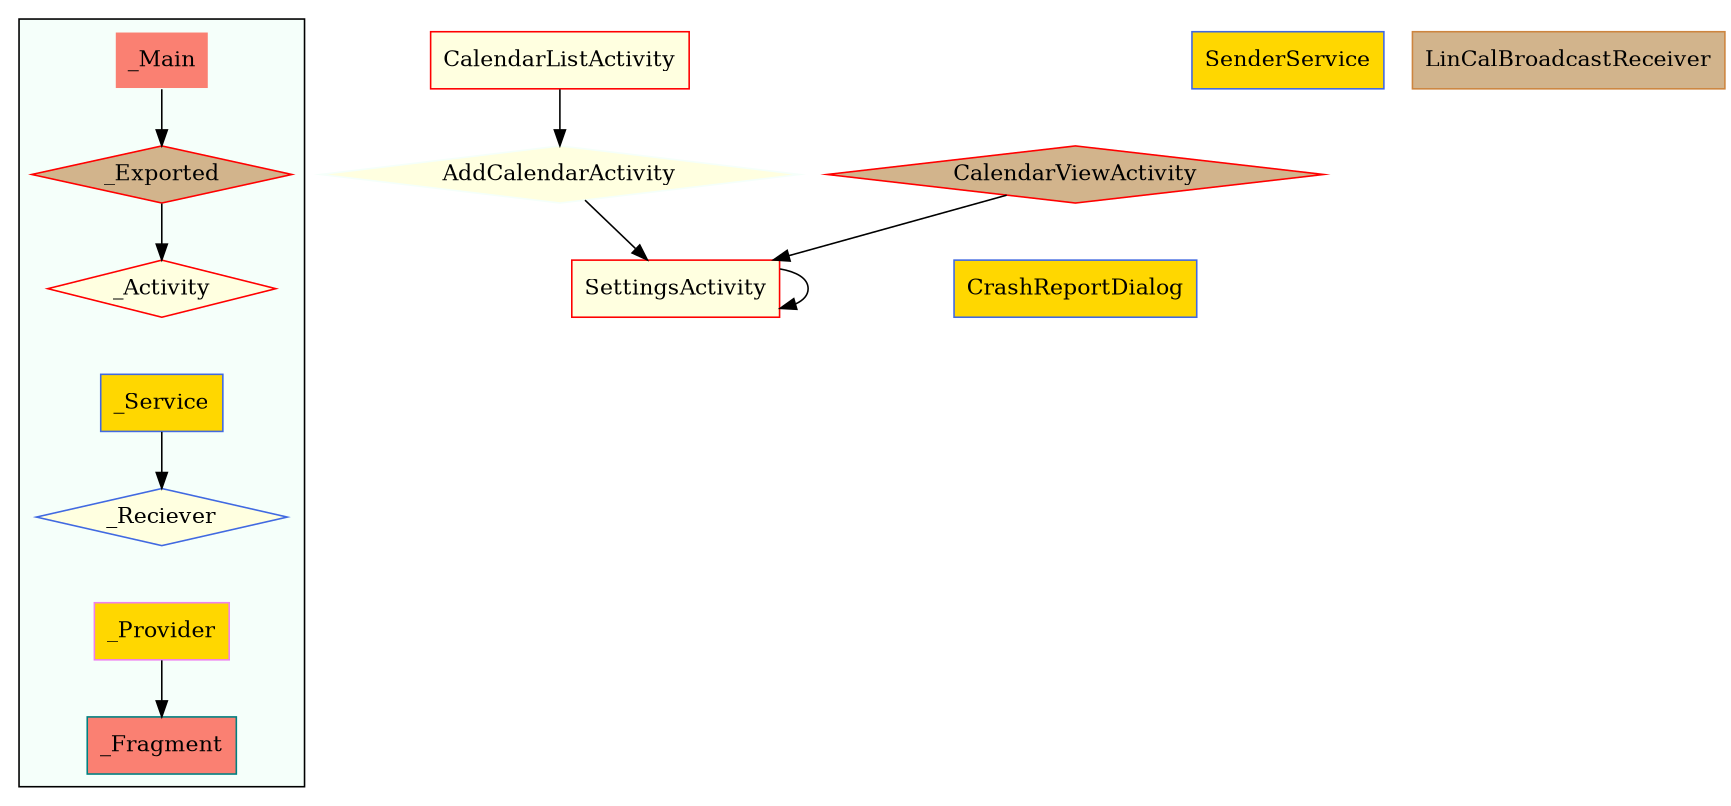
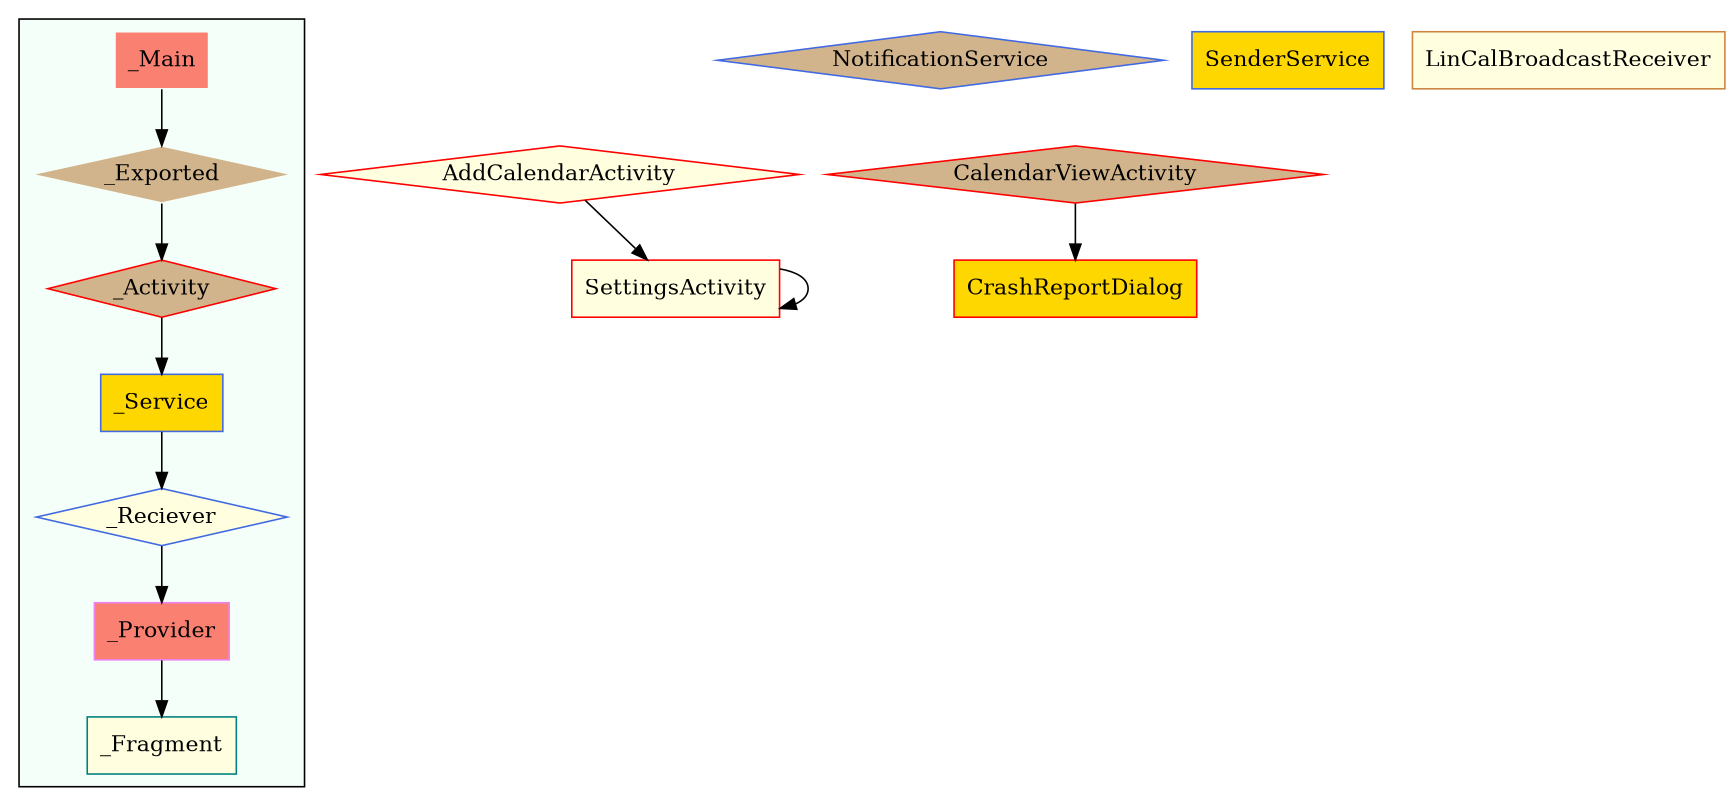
  digraph {
    node [color=red fillcolor=lightyellow shape=box style=filled]
-   _Activity [shape=diamond]
+   _Activity [fillcolor=tan shape=diamond]
    _Service [color=royalblue fillcolor=gold]
    _Reciever [color=royalblue shape=diamond]
-   _Provider [color=violet fillcolor=gold]
-   _Fragment [color=teal fillcolor=salmon]
+   _Provider [color=violet fillcolor=salmon]
+   _Fragment [color=teal]
    _Main [color=mintcream fillcolor=salmon]
-   _Exported [fillcolor=tan shape=diamond]
+   _Exported [color=mintcream fillcolor=tan shape=diamond]
    SettingsActivity
-   AddCalendarActivity [color=mintcream shape=diamond]
-   CrashReportDialog [color=royalblue fillcolor=gold]
-   CalendarListActivity
+   AddCalendarActivity [shape=diamond]
+   CrashReportDialog [fillcolor=gold]
    CalendarViewActivity [fillcolor=tan shape=diamond]
+   NotificationService [color=royalblue fillcolor=tan shape=diamond]
    SenderService [color=royalblue fillcolor=gold]
-   LinCalBroadcastReceiver [color=peru fillcolor=tan]
+   LinCalBroadcastReceiver [color=peru]
    subgraph cluster_1 {
      bgcolor=mintcream
      _Activity
      _Service
      _Reciever
      _Provider
      _Fragment
      _Main
      _Exported
    }
+   _Activity -> _Service
    _Service -> _Reciever
+   _Reciever -> _Provider
    _Provider -> _Fragment
    _Main -> _Exported
    _Exported -> _Activity
    SettingsActivity -> SettingsActivity
    AddCalendarActivity -> SettingsActivity
-   CalendarListActivity -> AddCalendarActivity
-   CalendarViewActivity -> SettingsActivity
+   CalendarViewActivity -> CrashReportDialog
  }
